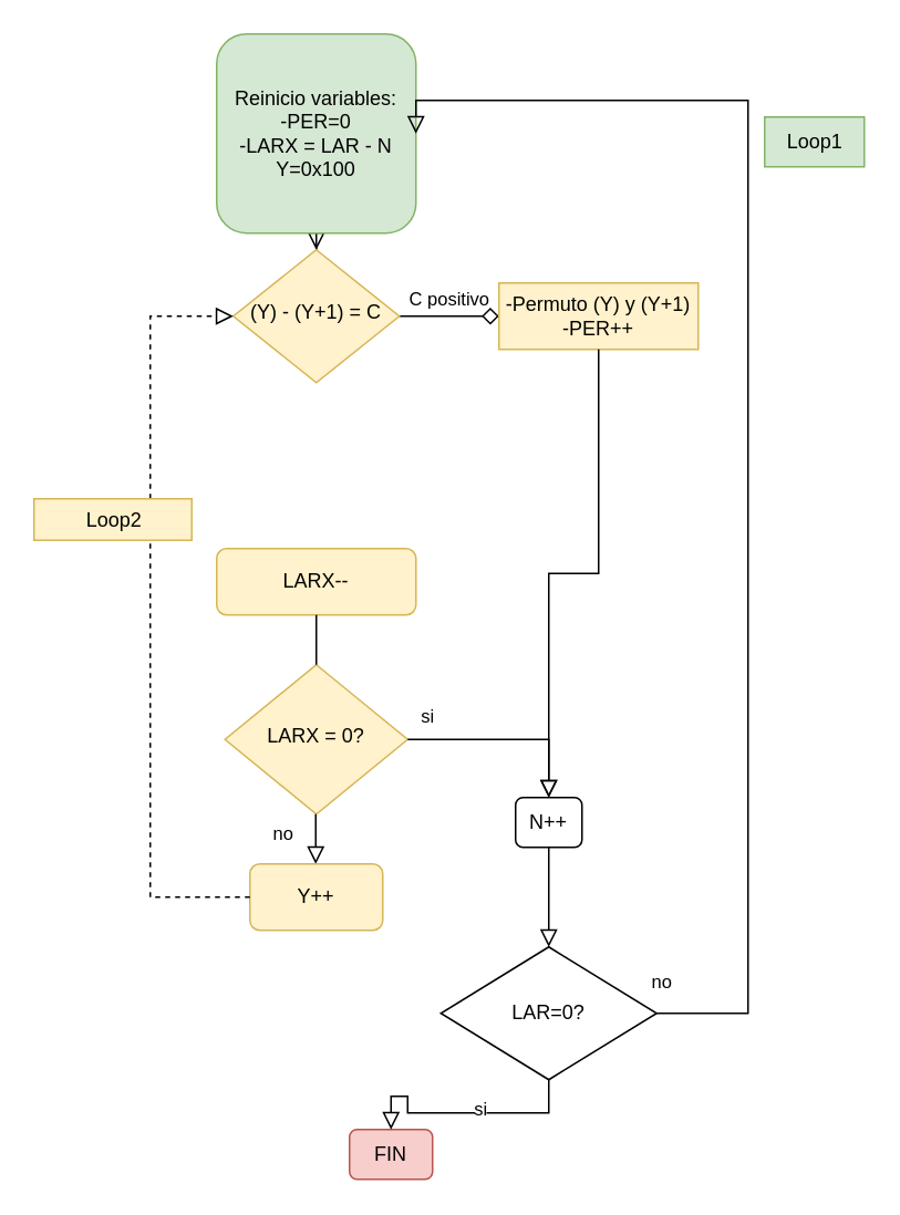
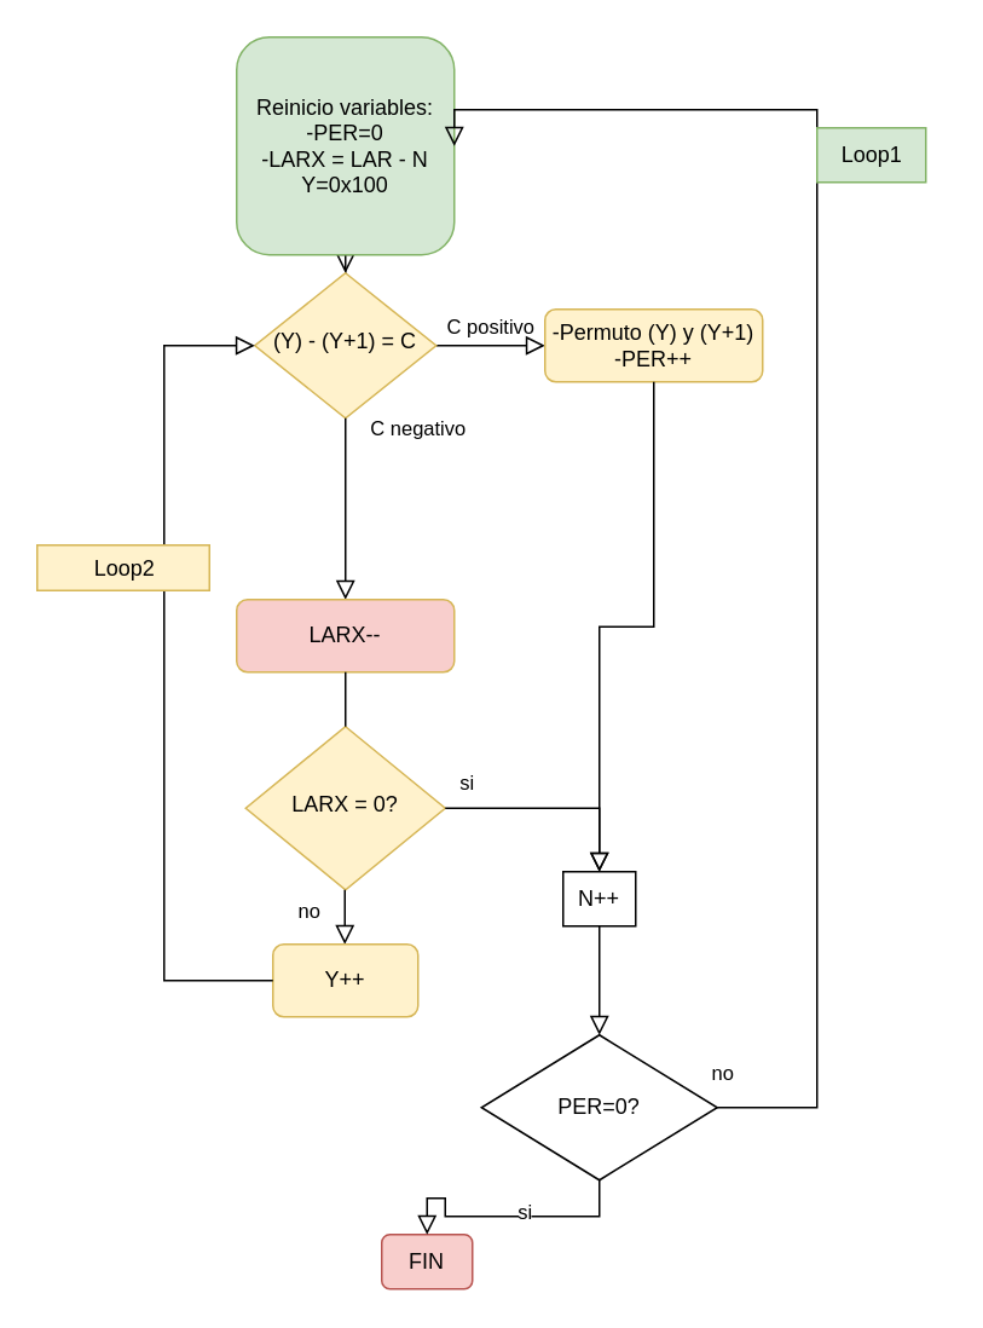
  <mxCell id="0" />
  <mxCell id="1" parent="0" />
  <mxCell id="2" value="" style="rounded=0;html=1;jettySize=auto;orthogonalLoop=1;fontSize=11;endArrow=block;endFill=0;endSize=8;strokeWidth=1;shadow=0;labelBackgroundColor=none;edgeStyle=orthogonalEdgeStyle;" edge="1" parent="1" source="3" target="5"><mxGeometry relative="1" as="geometry" /></mxCell>
  <mxCell id="3" value="Reinicio variables:&lt;div&gt;-PER=0&lt;/div&gt;&lt;div&gt;-LARX = LAR - N&lt;/div&gt;&lt;div&gt;Y=0x100&lt;/div&gt;" style="rounded=1;whiteSpace=wrap;html=1;fontSize=12;glass=0;strokeWidth=1;shadow=0;fillColor=#d5e8d4;strokeColor=#82b366;" vertex="1" parent="1"><mxGeometry x="130" y="20" width="120" height="120" as="geometry" /></mxCell>
- <mxCell id="4" value="C positivo" style="edgeStyle=orthogonalEdgeStyle;rounded=0;html=1;jettySize=auto;orthogonalLoop=1;fontSize=11;endArrow=diamond;endFill=0;endSize=8;strokeWidth=1;shadow=0;labelBackgroundColor=none;" edge="1" parent="1" source="5" target="6"><mxGeometry y="10" relative="1" as="geometry"><mxPoint as="offset" /></mxGeometry></mxCell>
+ <mxCell id="4" value="C positivo" style="edgeStyle=orthogonalEdgeStyle;rounded=0;html=1;jettySize=auto;orthogonalLoop=1;fontSize=11;endArrow=block;endFill=0;endSize=8;strokeWidth=1;shadow=0;labelBackgroundColor=none;" edge="1" parent="1" source="5" target="6"><mxGeometry y="10" relative="1" as="geometry"><mxPoint as="offset" /></mxGeometry></mxCell>
  <mxCell id="5" value="(Y) - (Y+1) = C" style="rhombus;whiteSpace=wrap;html=1;shadow=0;fontFamily=Helvetica;fontSize=12;align=center;strokeWidth=1;spacing=6;spacingTop=-4;fillColor=#fff2cc;strokeColor=#d6b656;" vertex="1" parent="1"><mxGeometry x="140" y="150" width="100" height="80" as="geometry" /></mxCell>
- <mxCell id="6" value="-Permuto (Y) y (Y+1)&lt;div&gt;-PER++&lt;/div&gt;" style="whiteSpace=wrap;html=1;fontSize=12;glass=0;strokeWidth=1;shadow=0;fillColor=#fff2cc;strokeColor=#d6b656;rounded=0;" vertex="1" parent="1"><mxGeometry x="300" y="170" width="120" height="40" as="geometry" /></mxCell>
+ <mxCell id="6" value="-Permuto (Y) y (Y+1)&lt;div&gt;-PER++&lt;/div&gt;" style="rounded=1;whiteSpace=wrap;html=1;fontSize=12;glass=0;strokeWidth=1;shadow=0;fillColor=#fff2cc;strokeColor=#d6b656;" vertex="1" parent="1"><mxGeometry x="300" y="170" width="120" height="40" as="geometry" /></mxCell>
+ <mxCell id="7" value="C negativo" style="rounded=0;html=1;jettySize=auto;orthogonalLoop=1;fontSize=11;endArrow=block;endFill=0;endSize=8;strokeWidth=1;shadow=0;labelBackgroundColor=none;edgeStyle=orthogonalEdgeStyle;exitX=0.5;exitY=1;exitDx=0;exitDy=0;" edge="1" parent="1" source="5" target="9"><mxGeometry x="-0.889" y="40" relative="1" as="geometry"><mxPoint as="offset" /><mxPoint x="190" y="350" as="sourcePoint" /></mxGeometry></mxCell>
  <mxCell id="8" value="" style="edgeStyle=orthogonalEdgeStyle;rounded=0;html=1;jettySize=auto;orthogonalLoop=1;fontSize=11;endArrow=block;endFill=0;endSize=8;strokeWidth=1;shadow=0;labelBackgroundColor=none;exitX=0.5;exitY=1;exitDx=0;exitDy=0;" edge="1" parent="1" source="6" target="16"><mxGeometry y="10" relative="1" as="geometry"><mxPoint as="offset" /><mxPoint x="460.03" y="330" as="sourcePoint" /><mxPoint x="360" y="340" as="targetPoint" /></mxGeometry></mxCell>
- <mxCell id="9" value="LARX--" style="rounded=1;whiteSpace=wrap;html=1;fontSize=12;glass=0;strokeWidth=1;shadow=0;fillColor=#fff2cc;strokeColor=#d6b656;" vertex="1" parent="1"><mxGeometry x="130" y="330" width="120" height="40" as="geometry" /></mxCell>
+ <mxCell id="9" value="LARX--" style="rounded=1;whiteSpace=wrap;html=1;fontSize=12;glass=0;strokeWidth=1;shadow=0;fillColor=#f8cecc;strokeColor=#d6b656;" vertex="1" parent="1"><mxGeometry x="130" y="330" width="120" height="40" as="geometry" /></mxCell>
  <mxCell id="10" value="LARX = 0?" style="rhombus;whiteSpace=wrap;html=1;shadow=0;fontFamily=Helvetica;fontSize=12;align=center;strokeWidth=1;spacing=6;spacingTop=-4;fillColor=#fff2cc;strokeColor=#d6b656;" vertex="1" parent="1"><mxGeometry x="135" y="400" width="110" height="90" as="geometry" /></mxCell>
  <mxCell id="11" value="" style="rounded=0;html=1;jettySize=auto;orthogonalLoop=1;fontSize=11;endArrow=none;endFill=0;endSize=8;strokeWidth=1;shadow=0;labelBackgroundColor=none;edgeStyle=orthogonalEdgeStyle;exitX=0.5;exitY=1;exitDx=0;exitDy=0;entryX=0.5;entryY=0;entryDx=0;entryDy=0;" edge="1" parent="1" source="9" target="10"><mxGeometry x="-0.889" y="40" relative="1" as="geometry"><mxPoint as="offset" /><mxPoint x="300" y="380" as="sourcePoint" /><mxPoint x="300" y="480" as="targetPoint" /></mxGeometry></mxCell>
  <mxCell id="12" value="" style="rounded=0;html=1;jettySize=auto;orthogonalLoop=1;fontSize=11;endArrow=block;endFill=0;endSize=8;strokeWidth=1;shadow=0;labelBackgroundColor=none;edgeStyle=orthogonalEdgeStyle;exitX=0.5;exitY=1;exitDx=0;exitDy=0;entryX=0.5;entryY=0;entryDx=0;entryDy=0;" edge="1" parent="1"><mxGeometry x="-0.889" y="40" relative="1" as="geometry"><mxPoint as="offset" /><mxPoint x="189.66" y="490" as="sourcePoint" /><mxPoint x="189.66" y="520" as="targetPoint" /></mxGeometry></mxCell>
  <mxCell id="13" value="no" style="edgeLabel;html=1;align=center;verticalAlign=middle;resizable=0;points=[];" vertex="1" connectable="0" parent="12"><mxGeometry x="-0.243" relative="1" as="geometry"><mxPoint x="-20" as="offset" /></mxGeometry></mxCell>
  <mxCell id="14" value="Y++" style="rounded=1;whiteSpace=wrap;html=1;fillColor=#fff2cc;strokeColor=#d6b656;" vertex="1" parent="1"><mxGeometry x="150" y="520" width="80" height="40" as="geometry" /></mxCell>
- <mxCell id="15" value="" style="rounded=0;html=1;jettySize=auto;orthogonalLoop=1;fontSize=11;endArrow=block;endFill=0;endSize=8;strokeWidth=1;shadow=0;labelBackgroundColor=none;edgeStyle=orthogonalEdgeStyle;exitX=0;exitY=0.5;exitDx=0;exitDy=0;entryX=0;entryY=0.5;entryDx=0;entryDy=0;dashed=1;" edge="1" parent="1" source="14" target="5"><mxGeometry x="-0.889" y="40" relative="1" as="geometry"><mxPoint as="offset" /><mxPoint x="70" y="500" as="sourcePoint" /><mxPoint x="70" y="530" as="targetPoint" /><Array as="points"><mxPoint x="90" y="540" /><mxPoint x="90" y="190" /></Array></mxGeometry></mxCell>
- <mxCell id="16" value="N++" style="rounded=1;whiteSpace=wrap;html=1;" vertex="1" parent="1"><mxGeometry x="310" y="480" width="40" height="30" as="geometry" /></mxCell>
+ <mxCell id="15" value="" style="rounded=0;html=1;jettySize=auto;orthogonalLoop=1;fontSize=11;endArrow=block;endFill=0;endSize=8;strokeWidth=1;shadow=0;labelBackgroundColor=none;edgeStyle=orthogonalEdgeStyle;exitX=0;exitY=0.5;exitDx=0;exitDy=0;entryX=0;entryY=0.5;entryDx=0;entryDy=0;" edge="1" parent="1" source="14" target="5"><mxGeometry x="-0.889" y="40" relative="1" as="geometry"><mxPoint as="offset" /><mxPoint x="70" y="500" as="sourcePoint" /><mxPoint x="70" y="530" as="targetPoint" /><Array as="points"><mxPoint x="90" y="540" /><mxPoint x="90" y="190" /></Array></mxGeometry></mxCell>
+ <mxCell id="16" value="N++" style="whiteSpace=wrap;html=1;rounded=0;" vertex="1" parent="1"><mxGeometry x="310" y="480" width="40" height="30" as="geometry" /></mxCell>
  <mxCell id="17" value="" style="rounded=0;html=1;jettySize=auto;orthogonalLoop=1;fontSize=11;endArrow=block;endFill=0;endSize=8;strokeWidth=1;shadow=0;labelBackgroundColor=none;edgeStyle=orthogonalEdgeStyle;exitX=1;exitY=0.5;exitDx=0;exitDy=0;entryX=0.5;entryY=0;entryDx=0;entryDy=0;" edge="1" parent="1" source="10" target="16"><mxGeometry x="-0.889" y="40" relative="1" as="geometry"><mxPoint as="offset" /><mxPoint x="320" y="420" as="sourcePoint" /><mxPoint x="320" y="450" as="targetPoint" /></mxGeometry></mxCell>
  <mxCell id="18" value="si" style="edgeLabel;html=1;align=center;verticalAlign=middle;resizable=0;points=[];" vertex="1" connectable="0" parent="17"><mxGeometry x="0.095" y="-2" relative="1" as="geometry"><mxPoint x="-55" y="-17" as="offset" /></mxGeometry></mxCell>
- <mxCell id="19" value="LAR=0?" style="rhombus;whiteSpace=wrap;html=1;" vertex="1" parent="1"><mxGeometry x="265" y="570" width="130" height="80" as="geometry" /></mxCell>
+ <mxCell id="19" value="PER=0?" style="rhombus;whiteSpace=wrap;html=1;" vertex="1" parent="1"><mxGeometry x="265" y="570" width="130" height="80" as="geometry" /></mxCell>
  <mxCell id="20" value="" style="rounded=0;html=1;jettySize=auto;orthogonalLoop=1;fontSize=11;endArrow=block;endFill=0;endSize=8;strokeWidth=1;shadow=0;labelBackgroundColor=none;edgeStyle=orthogonalEdgeStyle;exitX=0.5;exitY=1;exitDx=0;exitDy=0;entryX=0.5;entryY=0;entryDx=0;entryDy=0;" edge="1" parent="1" source="16" target="19"><mxGeometry x="-0.889" y="40" relative="1" as="geometry"><mxPoint as="offset" /><mxPoint x="230" y="590" as="sourcePoint" /><mxPoint x="230" y="620" as="targetPoint" /></mxGeometry></mxCell>
  <mxCell id="21" value="FIN" style="rounded=1;whiteSpace=wrap;html=1;fillColor=#f8cecc;strokeColor=#b85450;" vertex="1" parent="1"><mxGeometry x="210" y="680" width="50" height="30" as="geometry" /></mxCell>
  <mxCell id="22" value="" style="rounded=0;html=1;jettySize=auto;orthogonalLoop=1;fontSize=11;endArrow=block;endFill=0;endSize=8;strokeWidth=1;shadow=0;labelBackgroundColor=none;edgeStyle=orthogonalEdgeStyle;exitX=0.5;exitY=1;exitDx=0;exitDy=0;entryX=0.5;entryY=0;entryDx=0;entryDy=0;" edge="1" parent="1" source="19" target="21"><mxGeometry x="-0.889" y="40" relative="1" as="geometry"><mxPoint as="offset" /><mxPoint x="245" y="650" as="sourcePoint" /><mxPoint x="245" y="680" as="targetPoint" /></mxGeometry></mxCell>
  <mxCell id="23" value="si" style="edgeLabel;html=1;align=center;verticalAlign=middle;resizable=0;points=[];" vertex="1" connectable="0" parent="22"><mxGeometry x="-0.242" y="-3" relative="1" as="geometry"><mxPoint x="-7" as="offset" /></mxGeometry></mxCell>
  <mxCell id="24" value="" style="rounded=0;html=1;jettySize=auto;orthogonalLoop=1;fontSize=11;endArrow=block;endFill=0;endSize=8;strokeWidth=1;shadow=0;labelBackgroundColor=none;edgeStyle=orthogonalEdgeStyle;exitX=1;exitY=0.5;exitDx=0;exitDy=0;entryX=1;entryY=0.5;entryDx=0;entryDy=0;" edge="1" parent="1" source="19" target="3"><mxGeometry x="-0.889" y="40" relative="1" as="geometry"><mxPoint as="offset" /><mxPoint x="450" y="550" as="sourcePoint" /><mxPoint x="450" y="580" as="targetPoint" /><Array as="points"><mxPoint x="450" y="610" /><mxPoint x="450" y="60" /></Array></mxGeometry></mxCell>
  <mxCell id="25" value="no" style="edgeLabel;html=1;align=center;verticalAlign=middle;resizable=0;points=[];" vertex="1" connectable="0" parent="24"><mxGeometry x="-0.921" y="2" relative="1" as="geometry"><mxPoint x="-31" y="-18" as="offset" /></mxGeometry></mxCell>
- <mxCell id="26" value="Loop1" style="text;html=1;align=center;verticalAlign=middle;resizable=0;points=[];autosize=1;strokeColor=#82b366;fillColor=#d5e8d4;" vertex="1" parent="1"><mxGeometry x="460" y="70" width="60" height="30" as="geometry" /></mxCell>
+ <mxCell id="26" value="Loop1" style="text;html=1;align=center;verticalAlign=middle;resizable=0;points=[];autosize=1;strokeColor=#82b366;fillColor=#d5e8d4;" vertex="1" parent="1"><mxGeometry x="450" y="70" width="60" height="30" as="geometry" /></mxCell>
  <mxCell id="27" value="Loop2" style="text;html=1;align=center;verticalAlign=middle;resizable=0;points=[];autosize=1;strokeColor=#d6b656;fillColor=#fff2cc;" vertex="1" parent="1"><mxGeometry x="20" y="300" width="95" height="25" as="geometry" /></mxCell>
